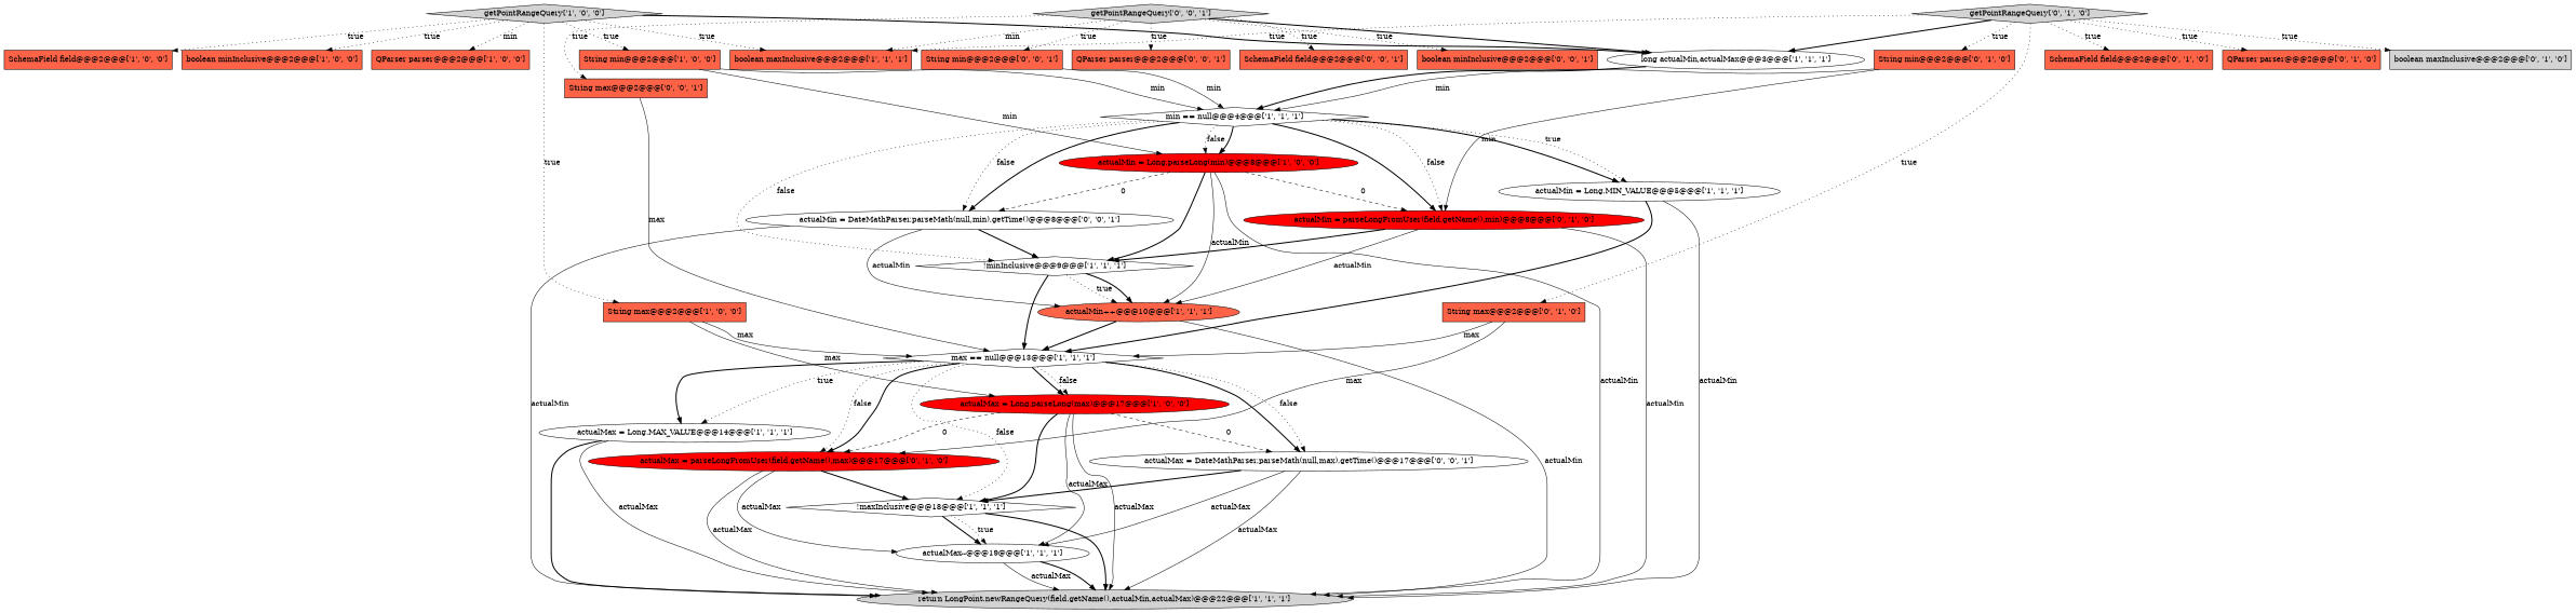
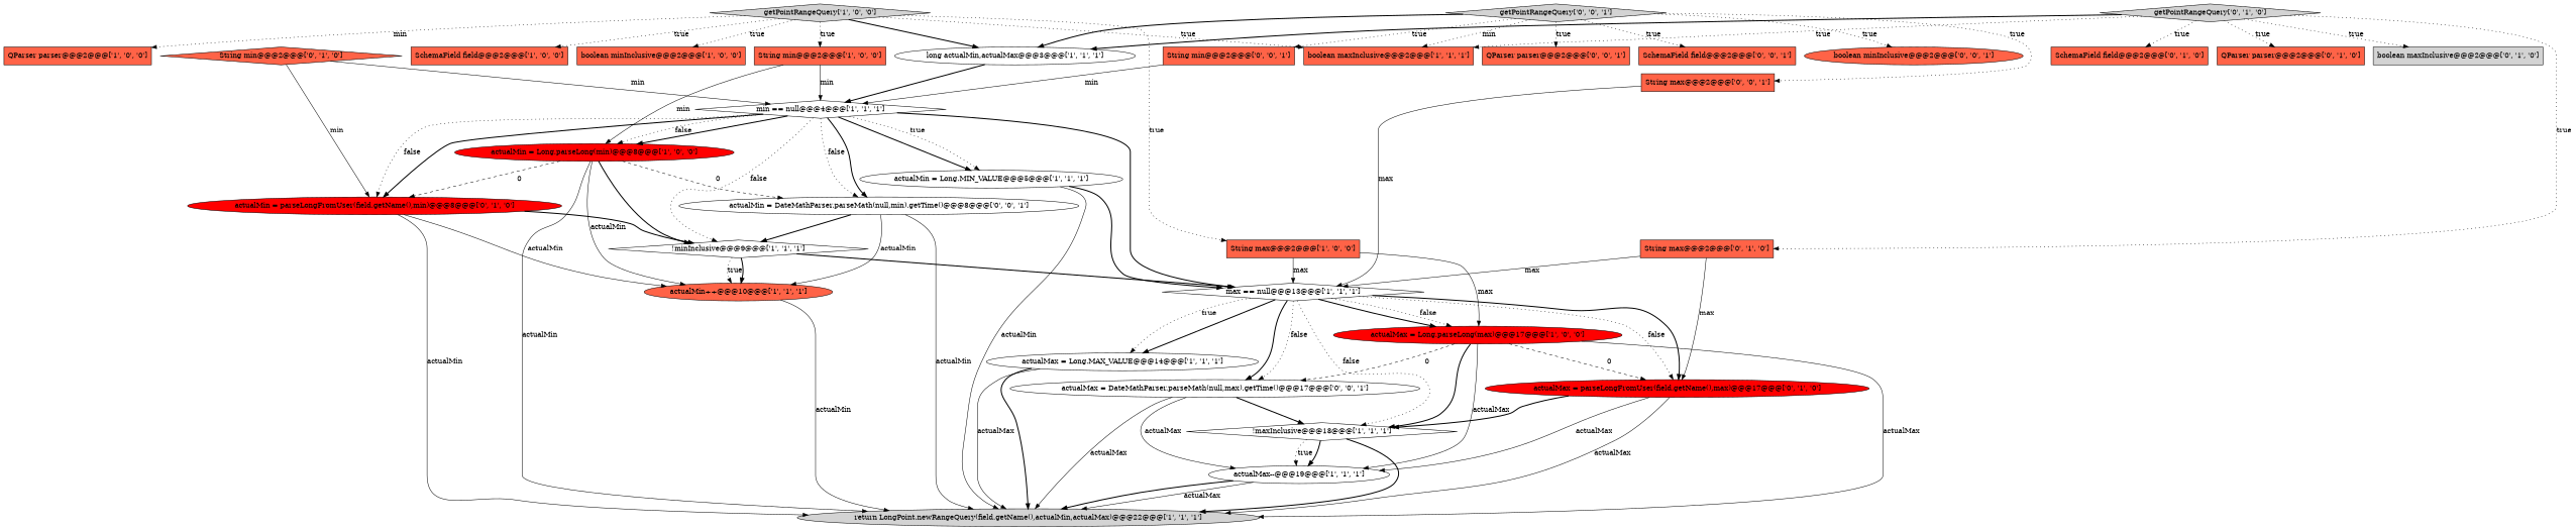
  digraph {
    node [fillcolor=tomato shape=box style=filled]
    edge [style=dotted]
    n1 [label="QParser parser@@@2@@@['1', '0', '0']"]
    n2 [label="String max@@@2@@@['0', '1', '0']"]
    n3 [fillcolor=red label="actualMax = parseLongFromUser(field.getName(),max)@@@17@@@['0', '1', '0']" shape=ellipse]
    n4 [fillcolor=white label="max == null@@@13@@@['1', '1', '1']" shape=diamond]
    n5 [fillcolor=white label="actualMax--@@@19@@@['1', '1', '1']" shape=ellipse]
    n6 [fillcolor=white label="!maxInclusive@@@18@@@['1', '1', '1']" shape=diamond]
    n7 [fillcolor=lightgray label="return LongPoint.newRangeQuery(field.getName(),actualMin,actualMax)@@@22@@@['1', '1', '1']" shape=ellipse]
    n8 [fillcolor=white label="actualMax = DateMathParser.parseMath(null,max).getTime()@@@17@@@['0', '0', '1']" shape=ellipse]
    n9 [fillcolor=red label="actualMax = Long.parseLong(max)@@@17@@@['1', '0', '0']" shape=ellipse]
    n10 [fillcolor=white label="actualMax = Long.MAX_VALUE@@@14@@@['1', '1', '1']" shape=ellipse]
    n11 [label="QParser parser@@@2@@@['0', '0', '1']"]
    n12 [label="String min@@@2@@@['0', '0', '1']"]
    n13 [fillcolor=white label="min == null@@@4@@@['1', '1', '1']" shape=diamond]
    n14 [fillcolor=white label="!minInclusive@@@9@@@['1', '1', '1']" shape=diamond]
    n15 [fillcolor=white label="actualMin = DateMathParser.parseMath(null,min).getTime()@@@8@@@['0', '0', '1']" shape=ellipse]
    n16 [fillcolor=white label="actualMin = Long.MIN_VALUE@@@5@@@['1', '1', '1']" shape=ellipse]
    n17 [fillcolor=red label="actualMin = Long.parseLong(min)@@@8@@@['1', '0', '0']" shape=ellipse]
    n18 [fillcolor=red label="actualMin = parseLongFromUser(field.getName(),min)@@@8@@@['0', '1', '0']" shape=ellipse]
    n19 [label="actualMin++@@@10@@@['1', '1', '1']" shape=ellipse]
    n20 [label="SchemaField field@@@2@@@['0', '1', '0']"]
    n21 [fillcolor=lightgray label="getPointRangeQuery['1', '0', '0']" shape=diamond]
    n22 [label="String min@@@2@@@['1', '0', '0']"]
    n23 [label="SchemaField field@@@2@@@['1', '0', '0']"]
    n24 [label="boolean maxInclusive@@@2@@@['1', '1', '1']"]
    n25 [label="String max@@@2@@@['1', '0', '0']"]
    n26 [fillcolor=white label="long actualMin,actualMax@@@3@@@['1', '1', '1']" shape=ellipse]
    n27 [label="boolean minInclusive@@@2@@@['1', '0', '0']"]
    n28 [label="String max@@@2@@@['0', '0', '1']"]
    n29 [label="QParser parser@@@2@@@['0', '1', '0']"]
    n30 [fillcolor=lightgray label="getPointRangeQuery['0', '0', '1']" shape=diamond]
    n31 [label="SchemaField field@@@2@@@['0', '0', '1']"]
-   n32 [label="boolean minInclusive@@@2@@@['0', '0', '1']"]
+   n32 [label="boolean minInclusive@@@2@@@['0', '0', '1']" shape=ellipse]
    n33 [fillcolor=lightgray label="getPointRangeQuery['0', '1', '0']" shape=diamond]
    n34 [fillcolor=lightgray label="boolean maxInclusive@@@2@@@['0', '1', '0']"]
-   n35 [label="String min@@@2@@@['0', '1', '0']"]
+   n35 [label="String min@@@2@@@['0', '1', '0']" shape=diamond]
    n2 -> n3 [label=max style=solid]
    n2 -> n4 [label=max style=solid]
    n3 -> n5 [label=actualMax style=solid]
    n3 -> n6 [style=bold]
    n3 -> n7 [label=actualMax style=solid]
    n4 -> n3 [label=false]
    n4 -> n3 [style=bold]
    n4 -> n6 [label=false]
    n4 -> n8 [style=bold]
    n4 -> n8 [label=false]
    n4 -> n9 [label=false]
    n4 -> n9 [style=bold]
    n4 -> n10 [style=bold]
    n4 -> n10 [label=true]
    n5 -> n7 [label=actualMax style=solid]
    n5 -> n7 [style=bold]
    n6 -> n5 [style=bold]
    n6 -> n5 [label=true]
    n6 -> n7 [style=bold]
    n8 -> n5 [label=actualMax style=solid]
    n8 -> n6 [style=bold]
    n8 -> n7 [label=actualMax style=solid]
    n9 -> n3 [label=0 style=dashed]
    n9 -> n5 [label=actualMax style=solid]
    n9 -> n6 [style=bold]
    n9 -> n7 [label=actualMax style=solid]
    n9 -> n8 [label=0 style=dashed]
    n10 -> n7 [style=bold]
    n10 -> n7 [label=actualMax style=solid]
    n12 -> n13 [label=min style=solid]
    n13 -> n14 [label=false]
    n13 -> n15 [label=false]
    n13 -> n15 [style=bold]
    n13 -> n16 [style=bold]
    n13 -> n16 [label=true]
    n13 -> n17 [style=bold]
    n13 -> n17 [label=false]
    n13 -> n18 [label=false]
    n13 -> n18 [style=bold]
    n14 -> n4 [style=bold]
    n14 -> n19 [label=true]
    n14 -> n19 [style=bold]
    n15 -> n7 [label=actualMin style=solid]
    n15 -> n14 [style=bold]
    n15 -> n19 [label=actualMin style=solid]
    n16 -> n4 [style=bold]
    n16 -> n7 [label=actualMin style=solid]
    n17 -> n7 [label=actualMin style=solid]
    n17 -> n14 [style=bold]
    n17 -> n15 [label=0 style=dashed]
    n17 -> n18 [label=0 style=dashed]
    n17 -> n19 [label=actualMin style=solid]
    n18 -> n7 [label=actualMin style=solid]
    n18 -> n14 [style=bold]
    n18 -> n19 [label=actualMin style=solid]
-   n19 -> n4 [style=bold]
+   n13 -> n4 [style=bold]
    n19 -> n7 [label=actualMin style=solid]
    n21 -> n1 [label=min]
    n21 -> n22 [label=true]
    n21 -> n23 [label=true]
    n21 -> n24 [label=true]
    n21 -> n25 [label=true]
    n21 -> n26 [style=bold]
    n21 -> n27 [label=true]
    n22 -> n13 [label=min style=solid]
    n22 -> n17 [label=min style=solid]
    n25 -> n4 [label=max style=solid]
    n25 -> n9 [label=max style=solid]
    n26 -> n13 [style=bold]
    n28 -> n4 [label=max style=solid]
    n30 -> n11 [label=true]
    n30 -> n12 [label=true]
    n30 -> n24 [label=min]
    n30 -> n26 [style=bold]
    n30 -> n28 [label=true]
    n30 -> n31 [label=true]
    n30 -> n32 [label=true]
    n33 -> n2 [label=true]
    n33 -> n20 [label=true]
    n33 -> n24 [label=true]
    n33 -> n26 [style=bold]
    n33 -> n29 [label=true]
    n33 -> n34 [label=true]
-   n33 -> n35 [label=true]
    n35 -> n13 [label=min style=solid]
    n35 -> n18 [label=min style=solid]
  }
